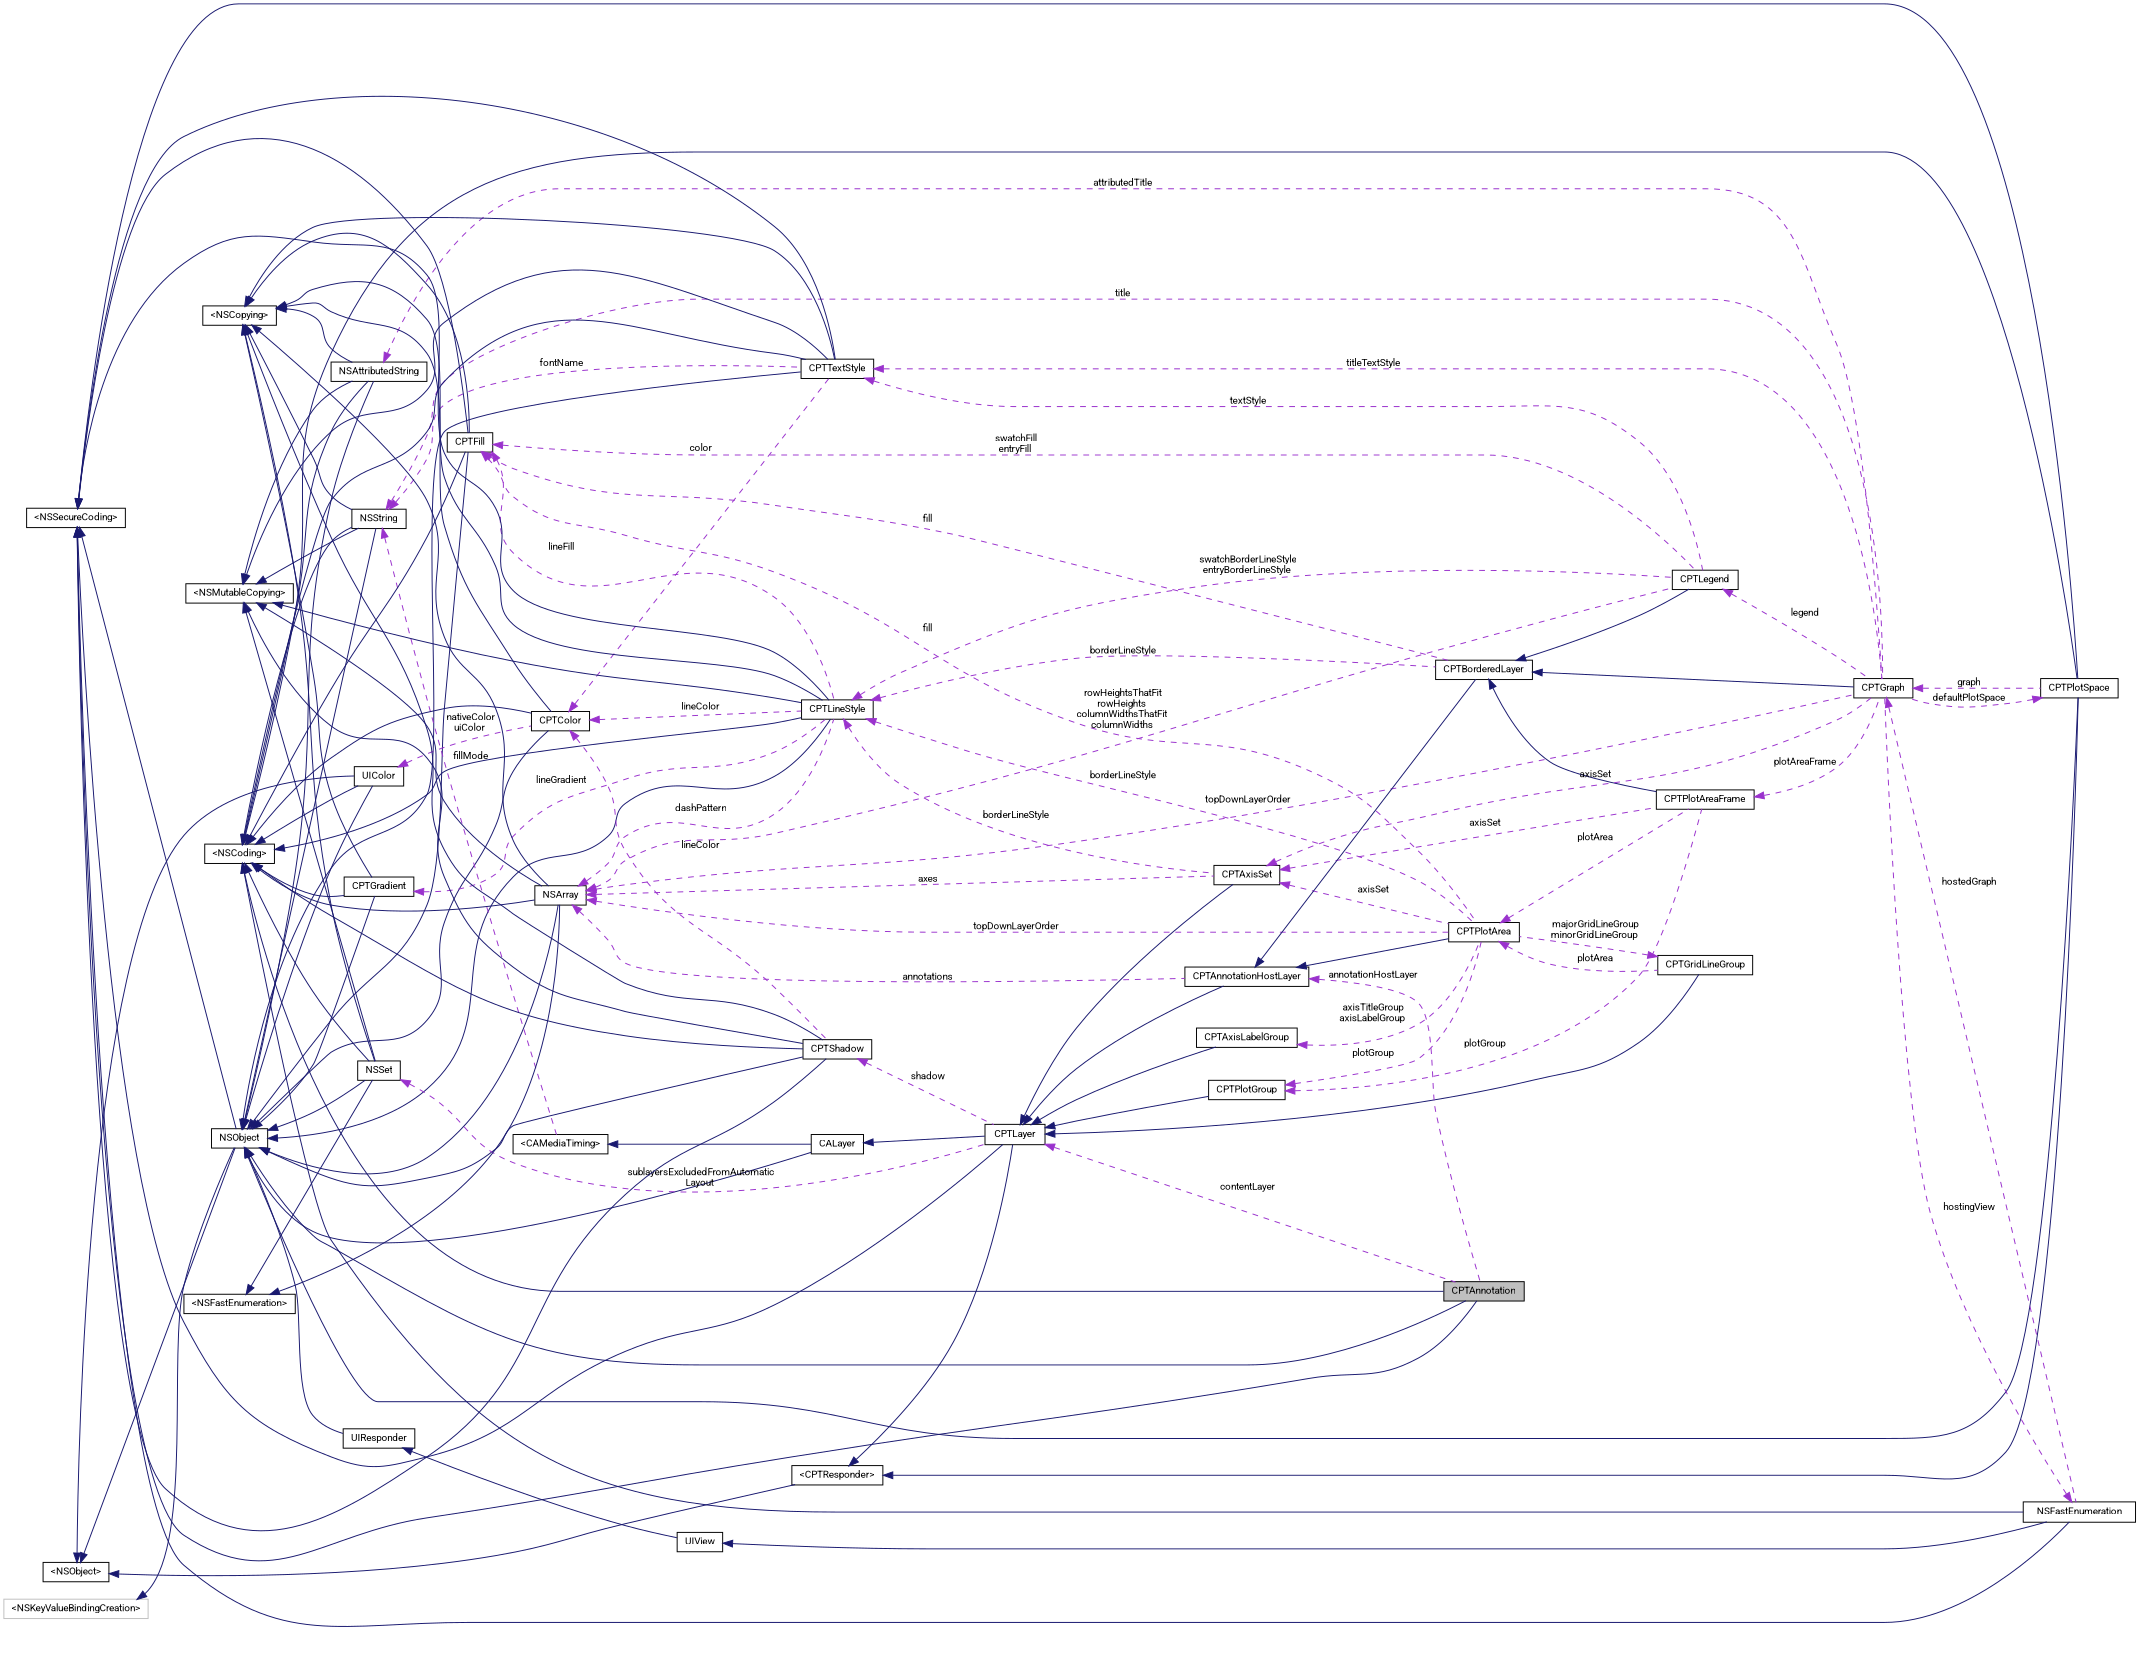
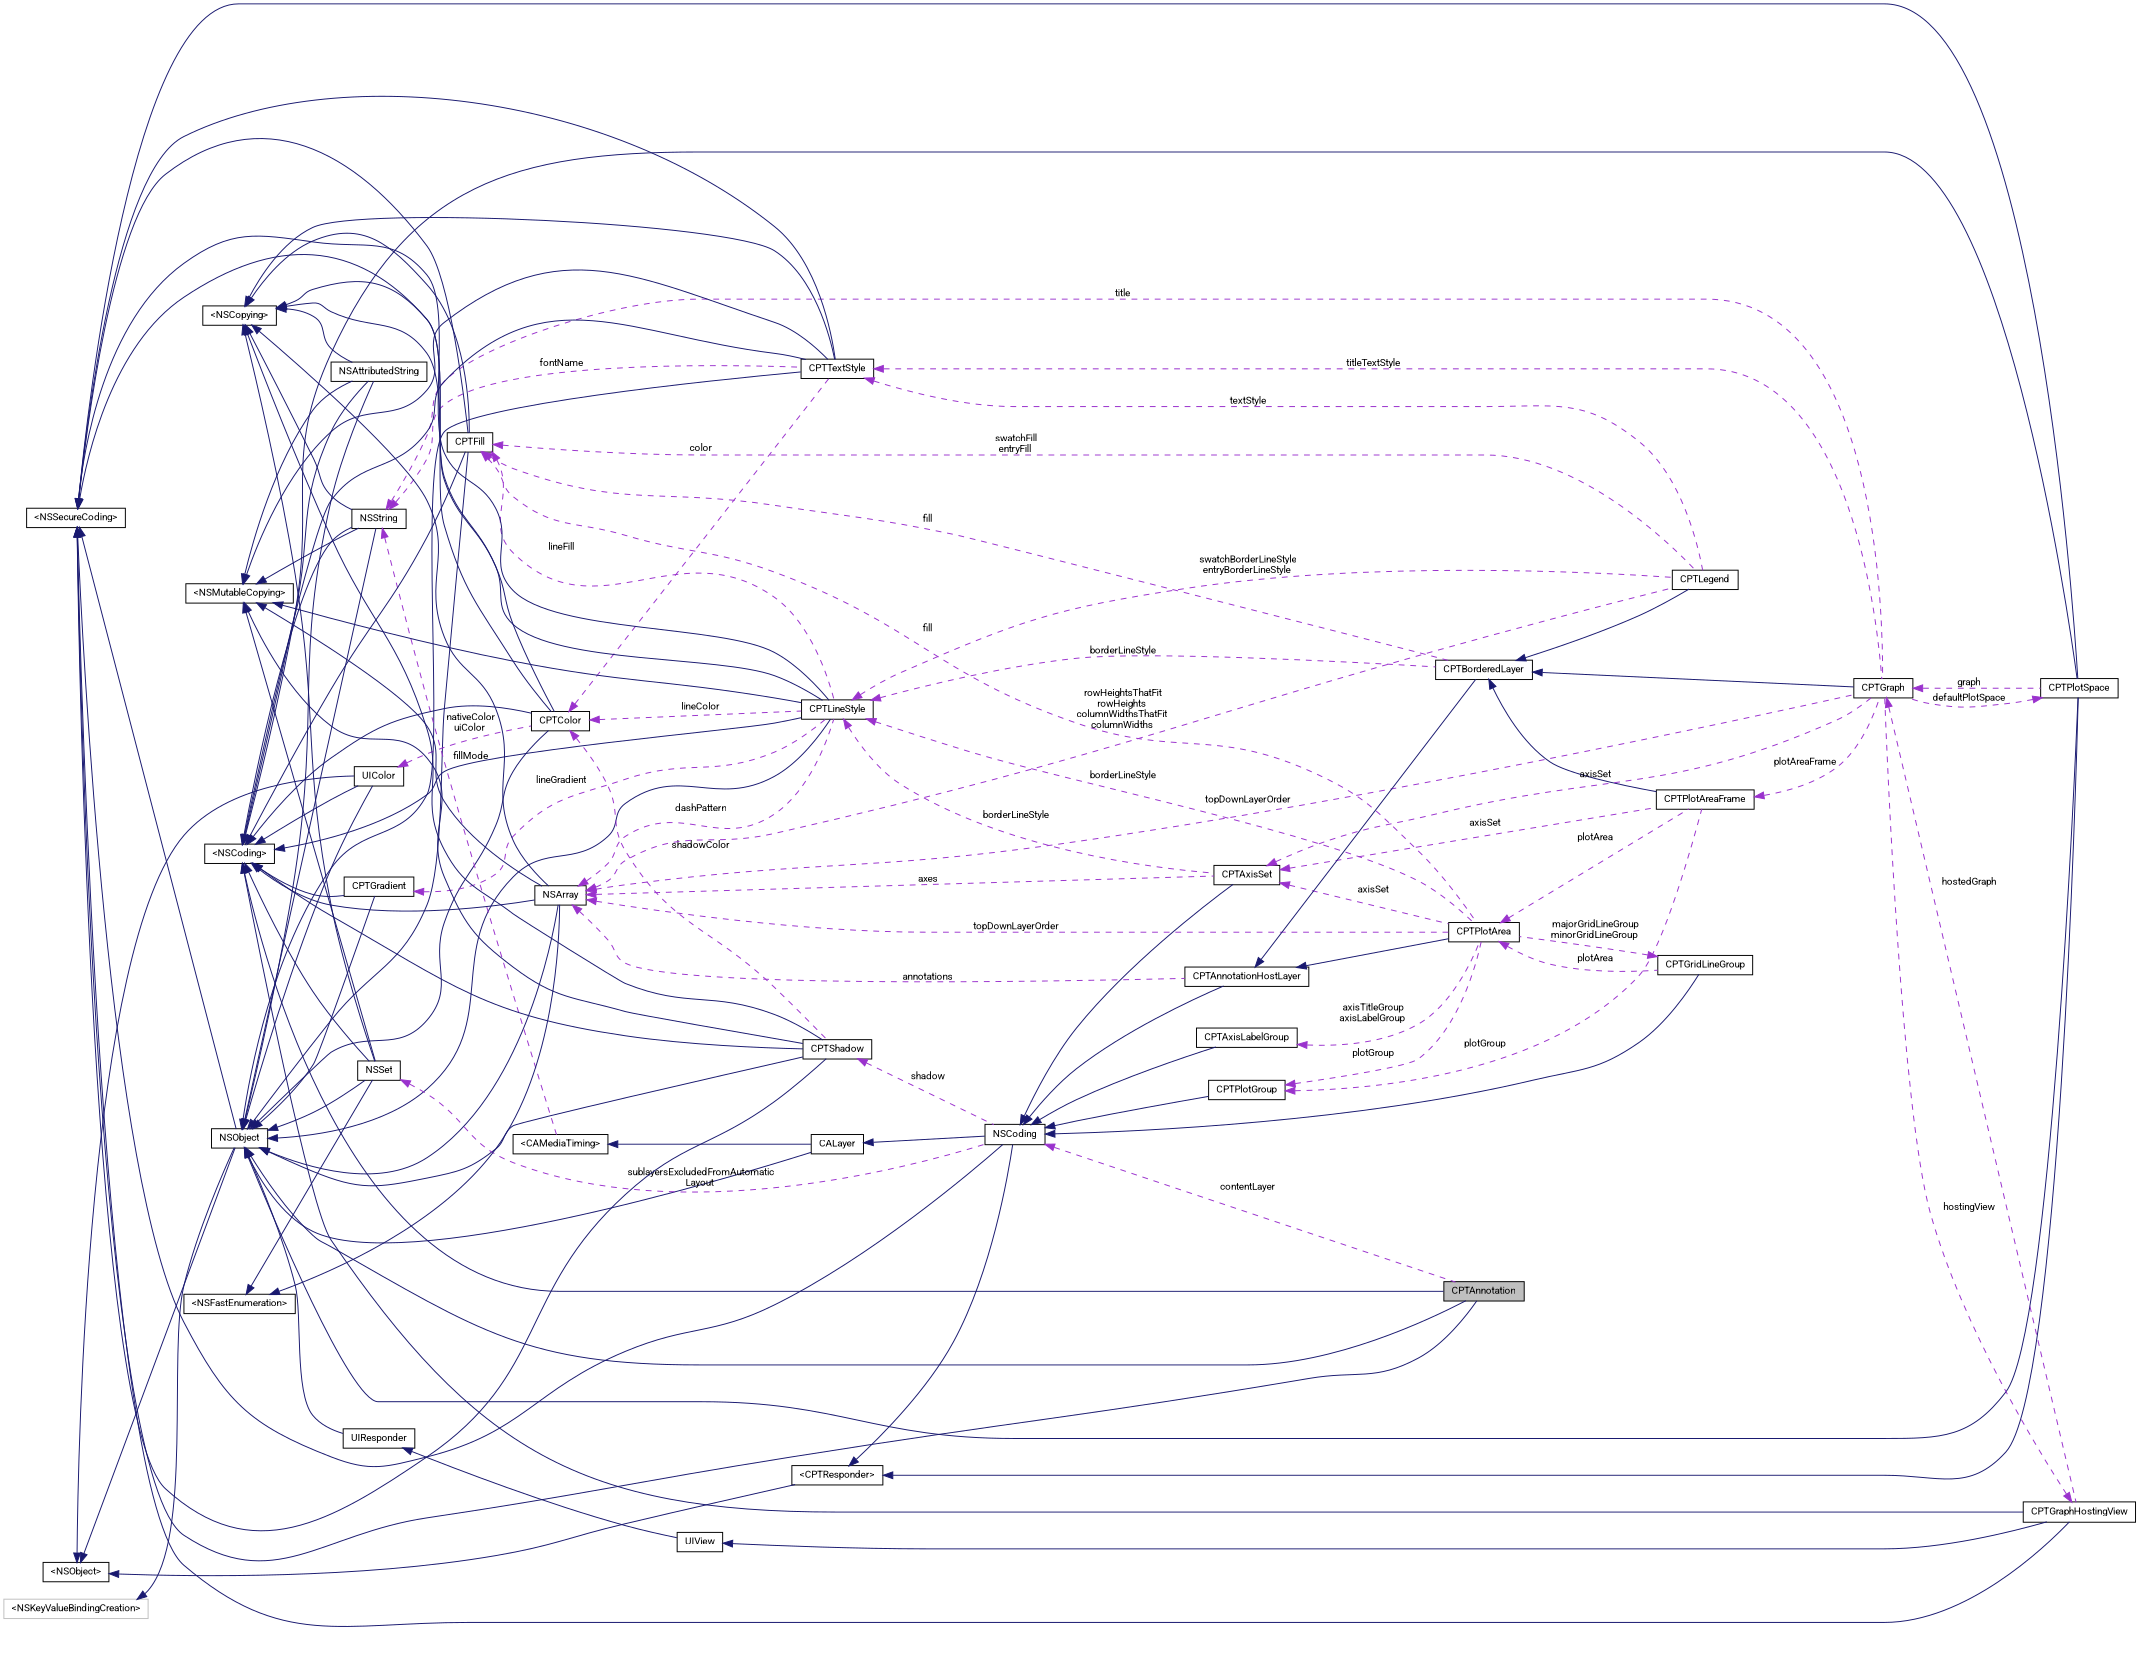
  digraph {
    fontname=Roboto
    rankdir=LR
    node [color=black fontname=Roboto fontsize=10 shape=record]
    edge [color=midnightblue dir=back fontname=Roboto fontsize=10 labelfontname="Lucinda Grande" labelfontsize=10 style=solid]
    n1 [fillcolor=grey75 fontcolor=black height=0.2 label=CPTAnnotation style=filled width=0.4]
    n2 [height=0.2 label=NSObject width=0.4]
    n3 [height=0.2 label=CALayer width=0.4]
    n4 [height=0.2 label=NSString width=0.4]
    n5 [height=0.2 label=CPTShadow width=0.4]
    n6 [height=0.2 label=CPTColor width=0.4]
    n7 [height=0.2 label=UIColor width=0.4]
    n8 [height=0.2 label=NSSet width=0.4]
    n9 [height=0.2 label=CPTFill width=0.4]
    n10 [height=0.2 label=CPTLineStyle width=0.4]
    n11 [height=0.2 label=CPTGradient width=0.4]
    n12 [height=0.2 label=NSArray width=0.4]
    n13 [height=0.2 label=CPTTextStyle width=0.4]
    n14 [height=0.2 label=UIResponder width=0.4]
    n15 [height=0.2 label=NSAttributedString width=0.4]
    n16 [height=0.2 label=CPTPlotSpace width=0.4]
-   n17 [height=0.2 label=CPTLayer width=0.4]
+   n17 [height=0.2 label=NSCoding width=0.4]
    n18 [height=0.2 label="\<CAMediaTiming\>" width=0.4]
    n19 [height=0.2 label=CPTGraph width=0.4]
    n20 [height=0.2 label=CPTBorderedLayer width=0.4]
    n21 [height=0.2 label=CPTPlotArea width=0.4]
    n22 [height=0.2 label=CPTLegend width=0.4]
    n23 [height=0.2 label=CPTAxisSet width=0.4]
    n24 [height=0.2 label=CPTAnnotationHostLayer width=0.4]
    n25 [height=0.2 label=UIView width=0.4]
    n26 [height=0.2 label="\<NSObject\>" width=0.4]
    n27 [height=0.2 label="\<CPTResponder\>" width=0.4]
    n28 [color=grey75 height=0.2 label="\<NSKeyValueBindingCreation\>" width=0.4]
    n29 [height=0.2 label="\<NSCoding\>" width=0.4]
-   n30 [height=0.2 label=NSFastEnumeration width=0.4]
+   n30 [height=0.2 label=CPTGraphHostingView width=0.4]
    n31 [height=0.2 label="\<NSSecureCoding\>" width=0.4]
    n32 [height=0.2 label=CPTGridLineGroup width=0.4]
    n33 [height=0.2 label=CPTAxisLabelGroup width=0.4]
    n34 [height=0.2 label=CPTPlotGroup width=0.4]
    n35 [height=0.2 label=CPTPlotAreaFrame width=0.4]
    n36 [height=0.2 label="\<NSCopying\>" width=0.4]
    n37 [height=0.2 label="\<NSMutableCopying\>" width=0.4]
    n38 [height=0.2 label="\<NSFastEnumeration\>" width=0.4]
    n2 -> n1
    n2 -> n3
    n2 -> n4
    n2 -> n5
    n2 -> n6
    n2 -> n7
    n2 -> n8
    n2 -> n9
    n2 -> n10
    n2 -> n11
    n2 -> n12
    n2 -> n13
    n2 -> n14
    n2 -> n15
    n2 -> n16
    n3 -> n17
    n4 -> n13 [color=darkorchid3 label=" fontName" style=dashed]
    n4 -> n18 [color=darkorchid3 label=" fillMode" style=dashed]
    n4 -> n19 [color=darkorchid3 label=" title" style=dashed]
    n5 -> n17 [color=darkorchid3 label=" shadow" style=dashed]
-   n6 -> n5 [color=darkorchid3 label=" lineColor" style=dashed]
+   n6 -> n5 [color=darkorchid3 label=" shadowColor" style=dashed]
    n6 -> n10 [color=darkorchid3 label=" lineColor" style=dashed]
    n6 -> n13 [color=darkorchid3 label=" color" style=dashed]
    n7 -> n6 [color=darkorchid3 label=" nativeColor\nuiColor" style=dashed]
    n8 -> n17 [color=darkorchid3 label=" sublayersExcludedFromAutomatic\lLayout" style=dashed]
    n9 -> n10 [color=darkorchid3 label=" lineFill" style=dashed]
    n9 -> n20 [color=darkorchid3 label=" fill" style=dashed]
    n9 -> n21 [color=darkorchid3 label=" fill" style=dashed]
    n9 -> n22 [color=darkorchid3 label=" swatchFill\nentryFill" style=dashed]
    n10 -> n20 [color=darkorchid3 label=" borderLineStyle" style=dashed]
    n10 -> n21 [color=darkorchid3 label=" borderLineStyle" style=dashed]
    n10 -> n22 [color=darkorchid3 label=" swatchBorderLineStyle\nentryBorderLineStyle" style=dashed]
    n10 -> n23 [color=darkorchid3 label=" borderLineStyle" style=dashed]
    n11 -> n10 [color=darkorchid3 label=" lineGradient" style=dashed]
    n12 -> n10 [color=darkorchid3 label=" dashPattern" style=dashed]
    n12 -> n19 [color=darkorchid3 label=" topDownLayerOrder" style=dashed]
    n12 -> n21 [color=darkorchid3 label=" topDownLayerOrder" style=dashed]
    n12 -> n22 [color=darkorchid3 label=" rowHeightsThatFit\nrowHeights\ncolumnWidthsThatFit\ncolumnWidths" style=dashed]
    n12 -> n23 [color=darkorchid3 label=" axes" style=dashed]
    n12 -> n24 [color=darkorchid3 label=" annotations" style=dashed]
    n13 -> n19 [color=darkorchid3 label=" titleTextStyle" style=dashed]
    n13 -> n22 [color=darkorchid3 label=" textStyle" style=dashed]
    n14 -> n25
-   n15 -> n19 [color=darkorchid3 label=" attributedTitle" style=dashed]
    n16 -> n19 [color=darkorchid3 label=" defaultPlotSpace" style=dashed]
    n17 -> n1 [color=darkorchid3 label=" contentLayer" style=dashed]
    n17 -> n23
    n17 -> n24
    n17 -> n32
    n17 -> n33
    n17 -> n34
    n18 -> n3
    n19 -> n16 [color=darkorchid3 label=" graph" style=dashed]
    n19 -> n30 [color=darkorchid3 label=" hostedGraph" style=dashed]
    n20 -> n19
    n20 -> n22
    n20 -> n35
    n21 -> n32 [color=darkorchid3 label=" plotArea" style=dashed]
    n21 -> n35 [color=darkorchid3 label=" plotArea" style=dashed]
-   n22 -> n19 [color=darkorchid3 label=" legend" style=dashed]
    n23 -> n19 [color=darkorchid3 label=" axisSet" style=dashed]
    n23 -> n21 [color=darkorchid3 label=" axisSet" style=dashed]
    n23 -> n35 [color=darkorchid3 label=" axisSet" style=dashed]
-   n24 -> n1 [color=darkorchid3 label=" annotationHostLayer" style=dashed]
    n24 -> n20
    n24 -> n21
    n25 -> n30
    n26 -> n2
    n26 -> n7
    n26 -> n27
    n27 -> n16
    n27 -> n17
    n28 -> n2
    n29 -> n1
    n29 -> n4
    n29 -> n5
    n29 -> n6
    n29 -> n7
    n29 -> n8
    n29 -> n9
    n29 -> n10
    n29 -> n11
    n29 -> n12
    n29 -> n13
    n29 -> n15
    n29 -> n16
    n29 -> n30
    n30 -> n19 [color=darkorchid3 label=" hostingView" style=dashed]
    n31 -> n1
    n31 -> n2
    n31 -> n5
+   n31 -> n6
    n31 -> n9
    n31 -> n10
    n31 -> n13
    n31 -> n16
    n31 -> n17
    n31 -> n30
    n32 -> n21 [color=darkorchid3 label=" majorGridLineGroup\nminorGridLineGroup" style=dashed]
    n33 -> n21 [color=darkorchid3 label=" axisTitleGroup\naxisLabelGroup" style=dashed]
    n34 -> n21 [color=darkorchid3 label=" plotGroup" style=dashed]
    n34 -> n35 [color=darkorchid3 label=" plotGroup" style=dashed]
    n35 -> n19 [color=darkorchid3 label=" plotAreaFrame" style=dashed]
    n36 -> n4
    n36 -> n5
    n36 -> n6
    n36 -> n8
    n36 -> n9
    n36 -> n10
-   n36 -> n11
    n36 -> n12
    n36 -> n13
    n36 -> n15
    n37 -> n4
    n37 -> n5
    n37 -> n8
    n37 -> n10
    n37 -> n12
    n37 -> n13
    n37 -> n15
    n38 -> n8
    n38 -> n12
  }
